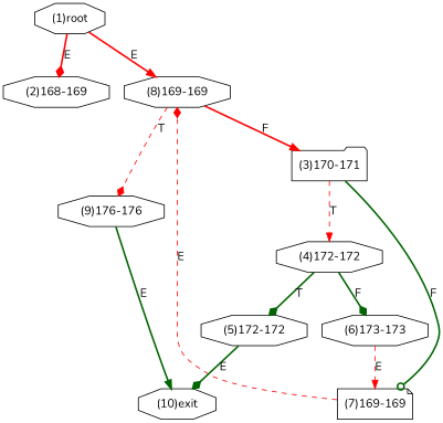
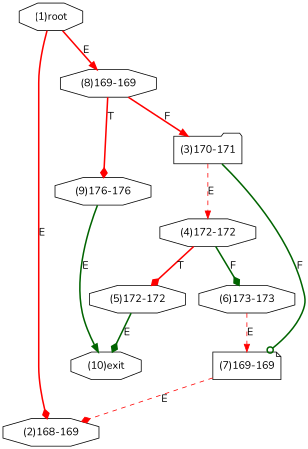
  digraph {
    fontname=Nunito
    node [fontname=Nunito shape=octagon]
    edge [arrowhead=diamond color=red fontname=Nunito style=bold]
    n1 [label="(1)root"]
    n2 [label="(2)168-169"]
    n3 [label="(8)169-169"]
    n4 [label="(3)170-171" shape=folder]
    n5 [label="(9)176-176"]
    n6 [label="(4)172-172"]
    n7 [label="(7)169-169" shape=note]
    n8 [label="(5)172-172"]
    n9 [label="(6)173-173"]
    n10 [label="(10)exit"]
    n1 -> n2 [label=E]
    n1 -> n3 [arrowhead=normal label=E]
    n3 -> n4 [arrowhead=normal label=F]
-   n3 -> n5 [label=T style=dashed]
-   n4 -> n6 [arrowhead=normal label=T style=dashed]
+   n3 -> n5 [label=T]
+   n4 -> n6 [arrowhead=normal label=E style=dashed]
    n4 -> n7 [arrowhead=odot color=darkgreen label=F]
    n5 -> n10 [arrowhead=normal color=darkgreen label=E]
-   n6 -> n8 [color=darkgreen label=T]
+   n6 -> n8 [label=T]
    n6 -> n9 [color=darkgreen label=F]
-   n7 -> n3 [label=E style=dashed]
+   n7 -> n2 [label=E style=dashed]
    n8 -> n10 [color=darkgreen label=E]
    n9 -> n7 [arrowhead=normal label=E style=dashed]
  }
